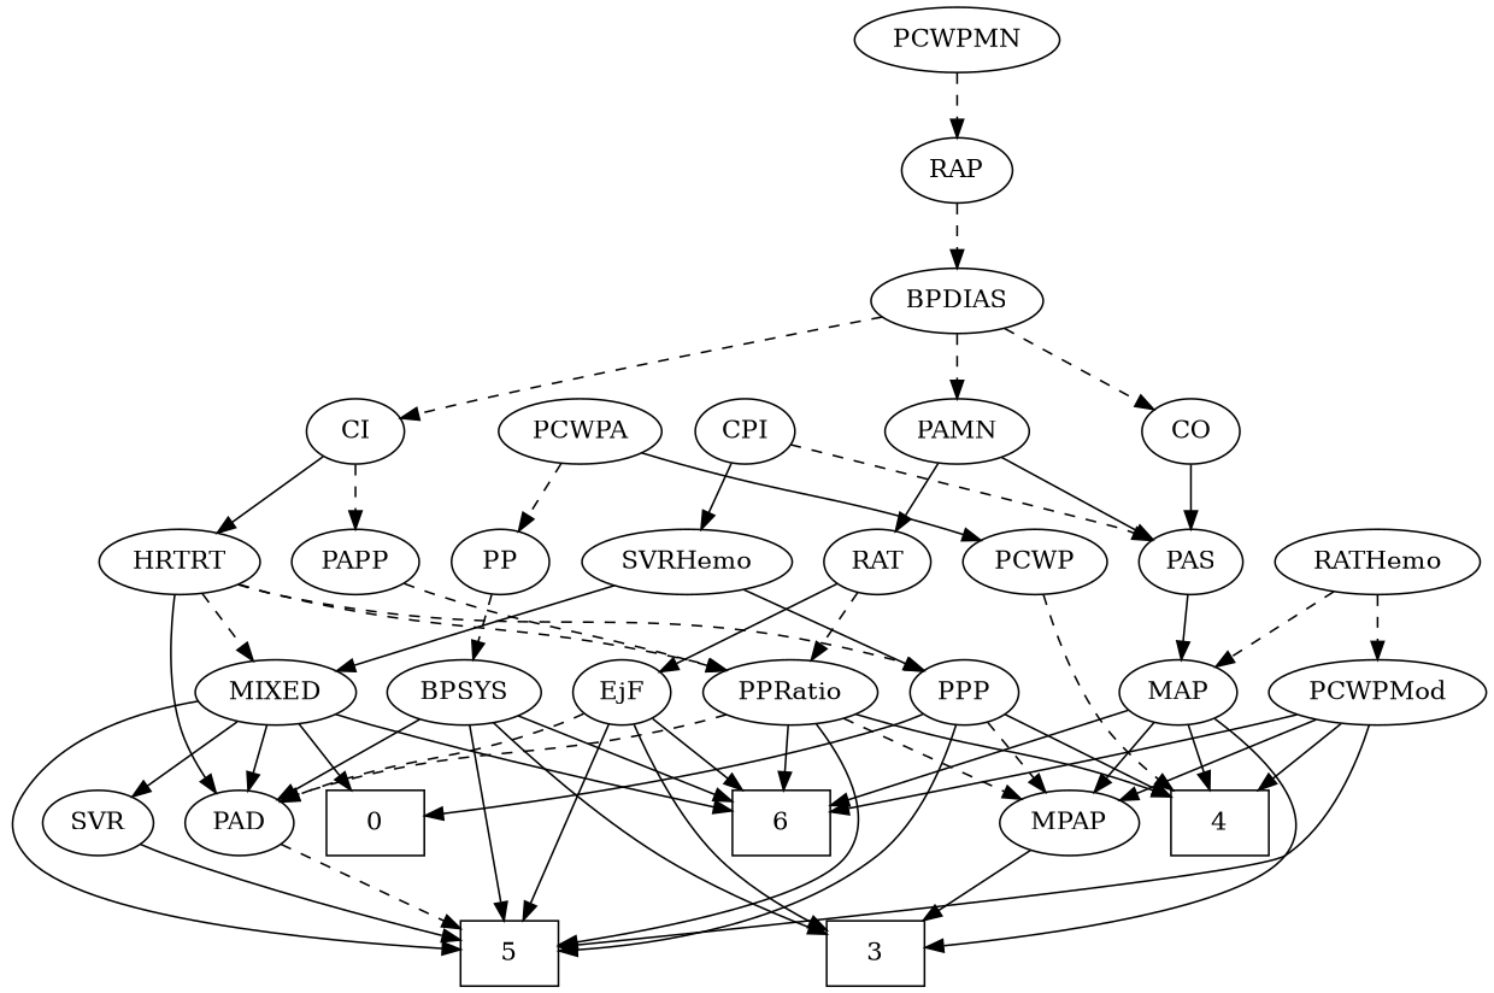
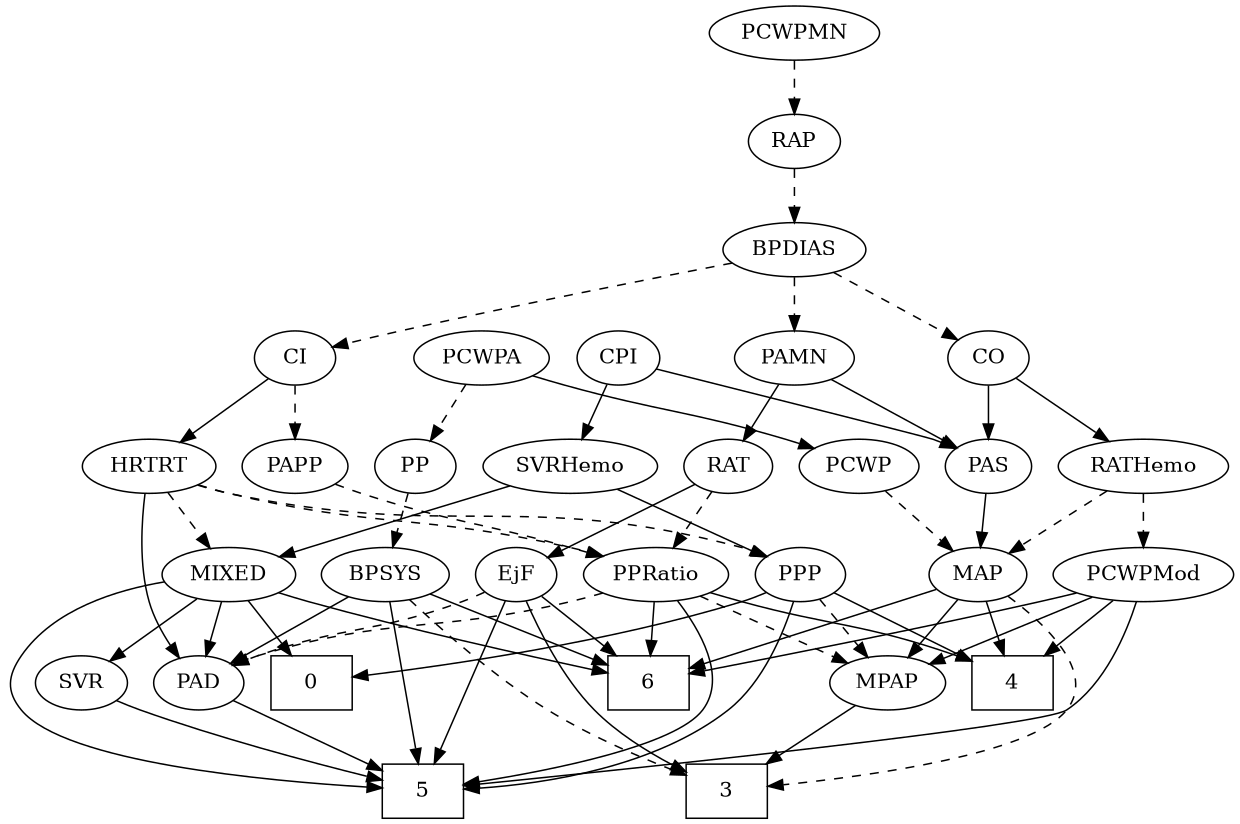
  strict digraph {
    edge [style=solid]
    n1 [height=0.5 label=0 shape=box width=0.75]
    n2 [height=0.5 label=6 shape=box width=0.75]
    3 [height=0.5 shape=box width=0.75]
    4 [height=0.5 shape=box width=0.75]
    5 [height=0.5 shape=box width=0.75]
    CPI [height=0.5 width=0.75]
    PAS [height=0.5 width=0.75]
    SVRHemo [height=0.5 width=1.3902]
    PCWPA [height=0.5 width=1.1555]
    PP [height=0.5 width=0.75]
    PCWP [height=0.5 width=0.97491]
    MAP [height=0.5 width=0.84854]
    MIXED [height=0.5 width=1.1193]
    PPP [height=0.5 width=0.75]
    BPSYS [height=0.5 width=1.0471]
    EjF [height=0.5 width=0.75]
    PAD [height=0.5 width=0.79437]
    RAP [height=0.5 width=0.77632]
    BPDIAS [height=0.5 width=1.1735]
    CO [height=0.5 width=0.75]
    PAMN [height=0.5 width=1.011]
    CI [height=0.5 width=0.75]
    RATHemo [height=0.5 width=1.3721]
    RAT [height=0.5 width=0.75827]
    PAPP [height=0.5 width=0.88464]
    HRTRT [height=0.5 width=1.1013]
    SVR [height=0.5 width=0.77632]
    MPAP [height=0.5 width=0.97491]
    PCWPMod [height=0.5 width=1.4443]
    PPRatio [height=0.5 width=1.1013]
    PCWPMN [height=0.5 width=1.3902]
-   CPI -> PAS [style=dashed]
+   CPI -> PAS
    CPI -> SVRHemo
    PAS -> MAP
    SVRHemo -> MIXED
    SVRHemo -> PPP
    PCWPA -> PP [style=dashed]
    PCWPA -> PCWP
    PP -> BPSYS [style=dashed]
-   PCWP -> 4 [style=dashed]
+   PCWP -> MAP [style=dashed]
    MAP -> n2
-   MAP -> 3
+   MAP -> 3 [style=dashed]
    MAP -> 4
    MAP -> MPAP
    MIXED -> n1
    MIXED -> n2
    MIXED -> 5
    MIXED -> PAD
    MIXED -> SVR
    PPP -> n1
    PPP -> 4
    PPP -> 5
    PPP -> MPAP [style=dashed]
    BPSYS -> n2
-   BPSYS -> 3
+   BPSYS -> 3 [style=dashed]
    BPSYS -> 5
    BPSYS -> PAD
    EjF -> n2
    EjF -> 3
    EjF -> 5
    EjF -> PAD [style=dashed]
-   PAD -> 5 [style=dashed]
+   PAD -> 5
    RAP -> BPDIAS [style=dashed]
    BPDIAS -> CO [style=dashed]
    BPDIAS -> PAMN [style=dashed]
    BPDIAS -> CI [style=dashed]
    CO -> PAS
+   CO -> RATHemo
    PAMN -> PAS
    PAMN -> RAT
    CI -> PAPP [style=dashed]
    CI -> HRTRT
    RATHemo -> MAP [style=dashed]
    RATHemo -> PCWPMod [style=dashed]
    RAT -> EjF
    RAT -> PPRatio [style=dashed]
    PAPP -> PPRatio [style=dashed]
    HRTRT -> MIXED [style=dashed]
    HRTRT -> PPP [style=dashed]
    HRTRT -> PAD
    HRTRT -> PPRatio [style=dashed]
    SVR -> 5
    MPAP -> 3
    PCWPMod -> n2
    PCWPMod -> 4
    PCWPMod -> 5
    PCWPMod -> MPAP
    PPRatio -> n2
    PPRatio -> 4
    PPRatio -> 5
    PPRatio -> PAD [style=dashed]
    PPRatio -> MPAP [style=dashed]
    PCWPMN -> RAP [style=dashed]
  }
